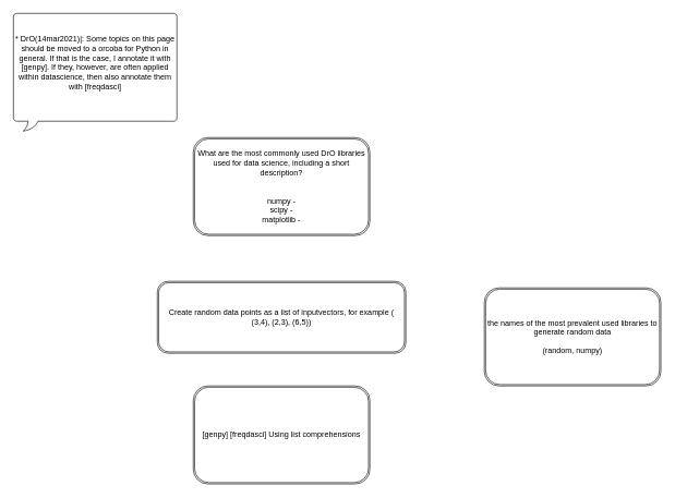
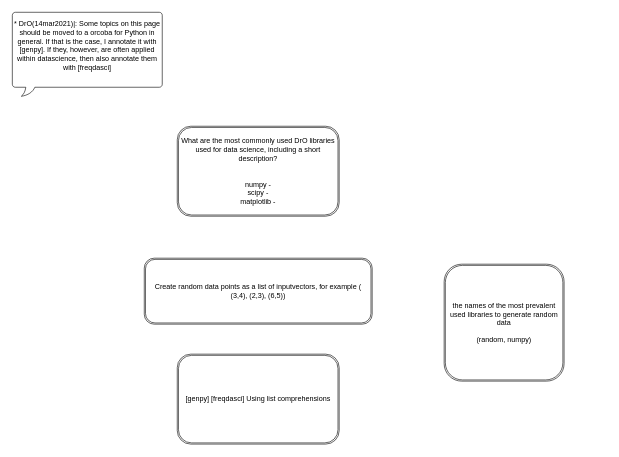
  <mxCell id="0" />
  <mxCell id="1" parent="0" />
  <mxCell id="2" value="&lt;div&gt;What are the most commonly used DrO libraries used for data science, including a short description?&lt;/div&gt;&lt;div&gt;&lt;br&gt;&lt;/div&gt;&lt;div&gt;&lt;br&gt;&lt;/div&gt;&lt;div&gt;numpy -&lt;/div&gt;&lt;div&gt;scipy -&lt;/div&gt;&lt;div&gt;matplotlib -&lt;br&gt;&lt;/div&gt;" style="shape=ext;double=1;rounded=1;whiteSpace=wrap;html=1;" parent="1" vertex="1"><mxGeometry x="295" y="210" width="270" height="150" as="geometry" /></mxCell>
  <mxCell id="3" value="Create random data points as a list of inputvectors, for example ( (3,4), (2,3), (6,5))" style="shape=ext;double=1;rounded=1;whiteSpace=wrap;html=1;" parent="1" vertex="1"><mxGeometry x="240" y="430" width="380" height="110" as="geometry" /></mxCell>
  <mxCell id="4" value="[genpy] [freqdasci] Using list comprehensions" style="shape=ext;double=1;rounded=1;whiteSpace=wrap;html=1;" parent="1" vertex="1"><mxGeometry x="295" y="590" width="270" height="150" as="geometry" /></mxCell>
- <mxCell id="5" value="&lt;div&gt;* DrO(14mar2021)|: Some topics on this page should be moved to a orcoba for Python in general. If that is the case, I annotate it with [genpy]. If they, however, are often applied within datascience, then also annotate them with [freqdasci]&lt;br&gt;&lt;/div&gt;&lt;div&gt;&lt;br&gt; &lt;/div&gt;" style="whiteSpace=wrap;html=1;shape=mxgraph.basic.roundRectCallout;dx=30;dy=15;size=5;boundedLbl=1;" parent="1" vertex="1"><mxGeometry x="20" y="20" width="250" height="180" as="geometry" /></mxCell>
- <mxCell id="6" value="&lt;div&gt;the names of the most prevalent used libraries to generate random data&lt;/div&gt;&lt;div&gt;&lt;br&gt;&lt;/div&gt;&lt;div&gt;(random, numpy)&lt;br&gt;&lt;/div&gt;" style="shape=ext;double=1;rounded=1;whiteSpace=wrap;html=1;" parent="1" vertex="1"><mxGeometry x="740" y="440" width="270" height="150" as="geometry" /></mxCell>
+ <mxCell id="5" value="&lt;div&gt;* DrO(14mar2021)|: Some topics on this page should be moved to a orcoba for Python in general. If that is the case, I annotate it with [genpy]. If they, however, are often applied within datascience, then also annotate them with [freqdasci]&lt;br&gt;&lt;/div&gt;&lt;div&gt;&lt;br&gt; &lt;/div&gt;" style="whiteSpace=wrap;html=1;shape=mxgraph.basic.roundRectCallout;dx=30;dy=15;size=5;boundedLbl=1;" parent="1" vertex="1"><mxGeometry x="20" y="20" width="250" height="140" as="geometry" /></mxCell>
+ <mxCell id="6" value="&lt;div&gt;the names of the most prevalent used libraries to generate random data&lt;/div&gt;&lt;div&gt;&lt;br&gt;&lt;/div&gt;&lt;div&gt;(random, numpy)&lt;br&gt;&lt;/div&gt;" style="shape=ext;double=1;rounded=1;whiteSpace=wrap;html=1;" parent="1" vertex="1"><mxGeometry x="740" y="440" width="200" height="195" as="geometry" /></mxCell>
